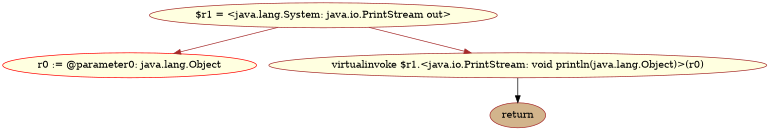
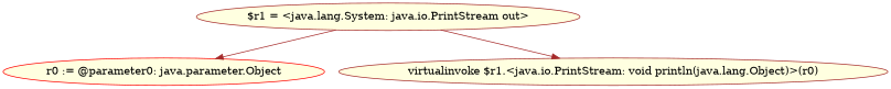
  digraph {
    node [color=brown fillcolor=lightyellow style=filled]
    edge [color=brown]
-   "r0 := @parameter0: java.lang.Object" [color=red]
+   "r0 := @parameter0: java.lang.Object" [color=red label="r0 := @parameter0: java.parameter.Object"]
    "$r1 = <java.lang.System: java.io.PrintStream out>"
    "virtualinvoke $r1.<java.io.PrintStream: void println(java.lang.Object)>(r0)"
-   return [fillcolor=tan]
    "$r1 = <java.lang.System: java.io.PrintStream out>" -> "r0 := @parameter0: java.lang.Object"
    "$r1 = <java.lang.System: java.io.PrintStream out>" -> "virtualinvoke $r1.<java.io.PrintStream: void println(java.lang.Object)>(r0)"
-   "virtualinvoke $r1.<java.io.PrintStream: void println(java.lang.Object)>(r0)" -> return [color=black]
  }
